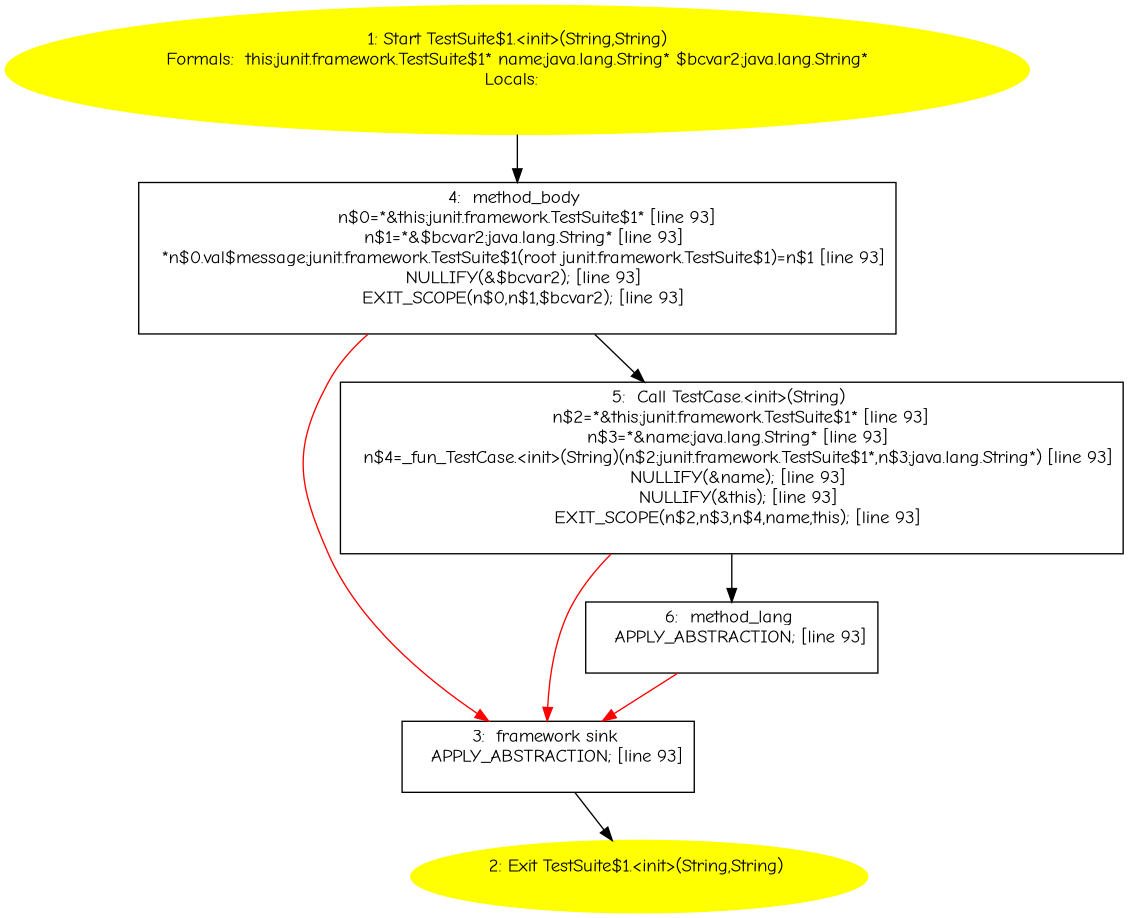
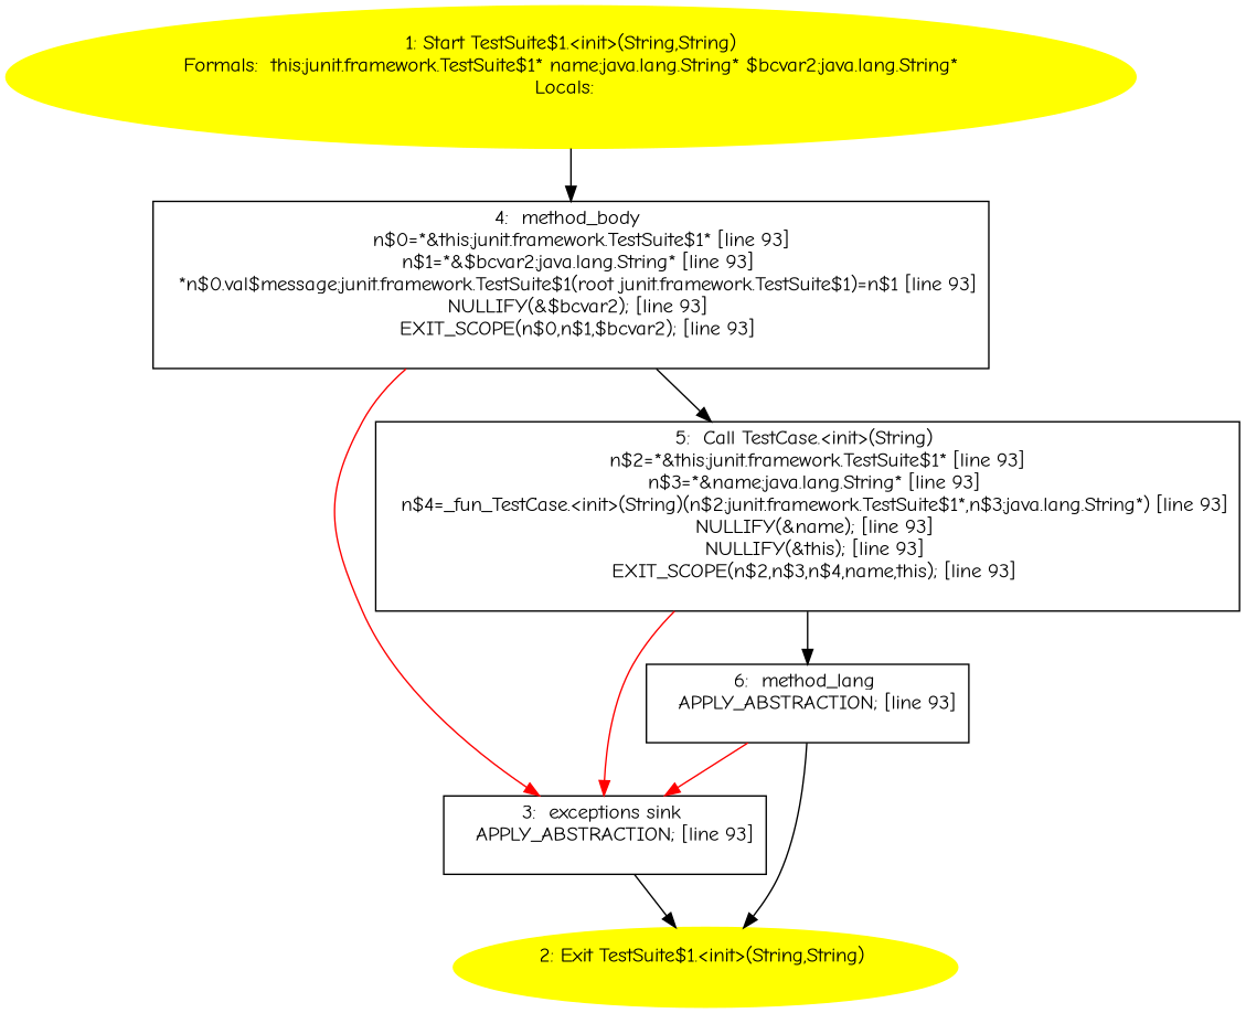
  digraph {
    fontname="Comic Neue"
    node [fontname="Comic Neue" shape=box]
    edge [fontname="Comic Neue"]
    n1 [color=yellow label="1: Start TestSuite$1.<init>(String,String)\nFormals:  this:junit.framework.TestSuite$1* name:java.lang.String* $bcvar2:java.lang.String*\nLocals:  \n  " style=filled shape=""]
    n2 [label="4:  method_body \n   n$0=*&this:junit.framework.TestSuite$1* [line 93]\n  n$1=*&$bcvar2:java.lang.String* [line 93]\n  *n$0.val$message:junit.framework.TestSuite$1(root junit.framework.TestSuite$1)=n$1 [line 93]\n  NULLIFY(&$bcvar2); [line 93]\n  EXIT_SCOPE(n$0,n$1,$bcvar2); [line 93]\n "]
-   n3 [label="3:  framework sink \n   APPLY_ABSTRACTION; [line 93]\n "]
+   n3 [label="3:  exceptions sink \n   APPLY_ABSTRACTION; [line 93]\n "]
    n4 [label="5:  Call TestCase.<init>(String) \n   n$2=*&this:junit.framework.TestSuite$1* [line 93]\n  n$3=*&name:java.lang.String* [line 93]\n  n$4=_fun_TestCase.<init>(String)(n$2:junit.framework.TestSuite$1*,n$3:java.lang.String*) [line 93]\n  NULLIFY(&name); [line 93]\n  NULLIFY(&this); [line 93]\n  EXIT_SCOPE(n$2,n$3,n$4,name,this); [line 93]\n "]
    n5 [color=yellow label="2: Exit TestSuite$1.<init>(String,String) \n  " style=filled shape=""]
    n6 [label="6:  method_lang \n   APPLY_ABSTRACTION; [line 93]\n "]
    n1 -> n2
    n2 -> n3 [color=red]
    n2 -> n4
    n3 -> n5
    n4 -> n3 [color=red]
    n4 -> n6
    n6 -> n3 [color=red]
+   n6 -> n5
  }
